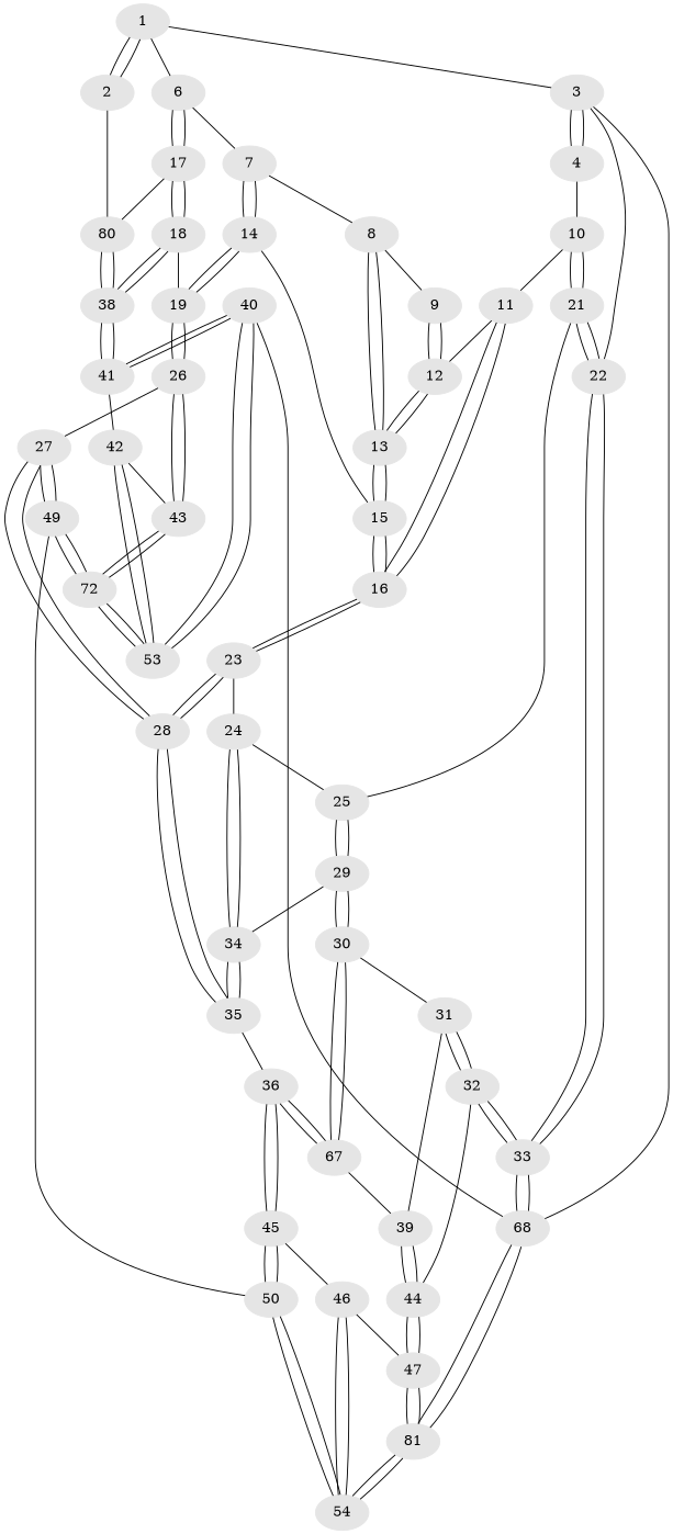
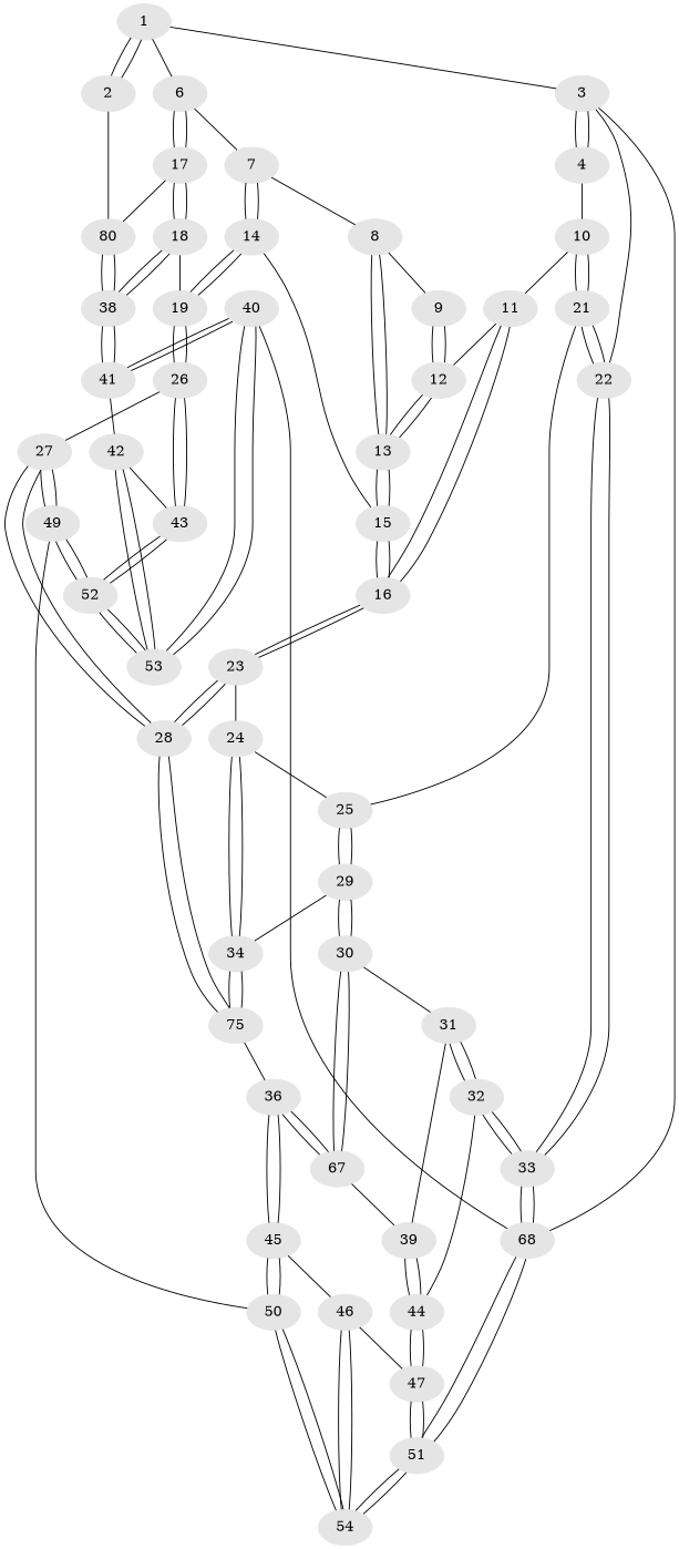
  graph {
    node [color=gray90 style=filled]
    1
    2
    6
    3
    n5 [label=80]
    7
    17
    4
    22
    n10 [label=68]
    38
    40
    41
    53
    10
    33
-   51 [label=81]
+   51
    11
    21
    9
    12
    8
    14
    18
    13
    15
    19
    16
    25
    23
    26
    24
    28
    27
    43
    29
    34
-   35
+   35 [label=75]
    30
    49
-   52 [label=72]
+   52
    50
    36
    31
    n45 [label=67]
    32
    39
    44
    47
    45
    46
    42
    54
    1 -- 2
    1 -- 2
    1 -- 6
    1 -- 3
    2 -- n5
    6 -- 7
    6 -- 17
    6 -- 17
    3 -- 4
    3 -- 4
    3 -- 22
    3 -- n10
    n5 -- 38
    n5 -- 38
    7 -- 8
    7 -- 14
    7 -- 14
    17 -- n5
    17 -- 18
    17 -- 18
    4 -- 10
    22 -- 33
    22 -- 33
    n10 -- 51
    n10 -- 51
    38 -- 41
    38 -- 41
    40 -- n10
    40 -- 41
    40 -- 41
    40 -- 53
    40 -- 53
    41 -- 42
    10 -- 11
    10 -- 21
    10 -- 21
    33 -- n10
    33 -- n10
    51 -- 54
    51 -- 54
    11 -- 12
    11 -- 16
    11 -- 16
    21 -- 22
    21 -- 22
    21 -- 25
    9 -- 12
    9 -- 12
    12 -- 13
    12 -- 13
    8 -- 9
    8 -- 13
    8 -- 13
    14 -- 15
    14 -- 19
    14 -- 19
    18 -- 38
    18 -- 38
    18 -- 19
    13 -- 15
    13 -- 15
    15 -- 16
    15 -- 16
    19 -- 26
    19 -- 26
    16 -- 23
    16 -- 23
    25 -- 29
    25 -- 29
    23 -- 24
    23 -- 28
    23 -- 28
    26 -- 27
    26 -- 43
    26 -- 43
    24 -- 25
    24 -- 34
    24 -- 34
    28 -- 35
    28 -- 35
    27 -- 28
    27 -- 28
    27 -- 49
    27 -- 49
    43 -- 52
    43 -- 52
    29 -- 34
    29 -- 30
    29 -- 30
    34 -- 35
    34 -- 35
    35 -- 36
    30 -- 31
    30 -- n45
    30 -- n45
    49 -- 52
    49 -- 52
    49 -- 50
    52 -- 53
    52 -- 53
    50 -- 54
    50 -- 54
    36 -- n45
    36 -- n45
    36 -- 45
    36 -- 45
    31 -- 32
    31 -- 32
    31 -- 39
    n45 -- 39
    32 -- 33
    32 -- 33
    32 -- 44
    39 -- 44
    39 -- 44
    44 -- 47
    44 -- 47
    47 -- 51
    47 -- 51
    45 -- 50
    45 -- 50
    45 -- 46
    46 -- 47
    46 -- 54
    46 -- 54
    42 -- 53
    42 -- 53
    42 -- 43
  }
